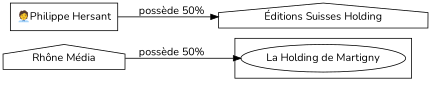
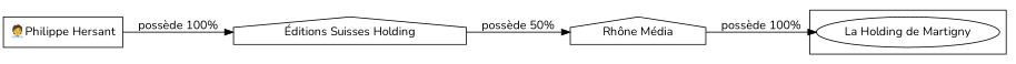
  digraph {
    fontname=Nunito
    rankdir=LR
    node [fontname=Nunito shape=house]
    edge [fontname=Nunito]
    n1 [label="La Holding de Martigny" shape=""]
    n2 [label="🧑‍💼Philippe Hersant" shape=box]
    n3 [label="Éditions Suisses Holding"]
    n4 [label="Rhône Média"]
    subgraph cluster_1 {
      n1
    }
    subgraph sub_2 {
      n2
    }
-   n2 -> n3 [label="possède 50%"]
-   n4 -> n1 [label="possède 50%"]
+   n2 -> n3 [label="possède 100%"]
+   n3 -> n4 [label="possède 50%"]
+   n4 -> n1 [label="possède 100%"]
  }
